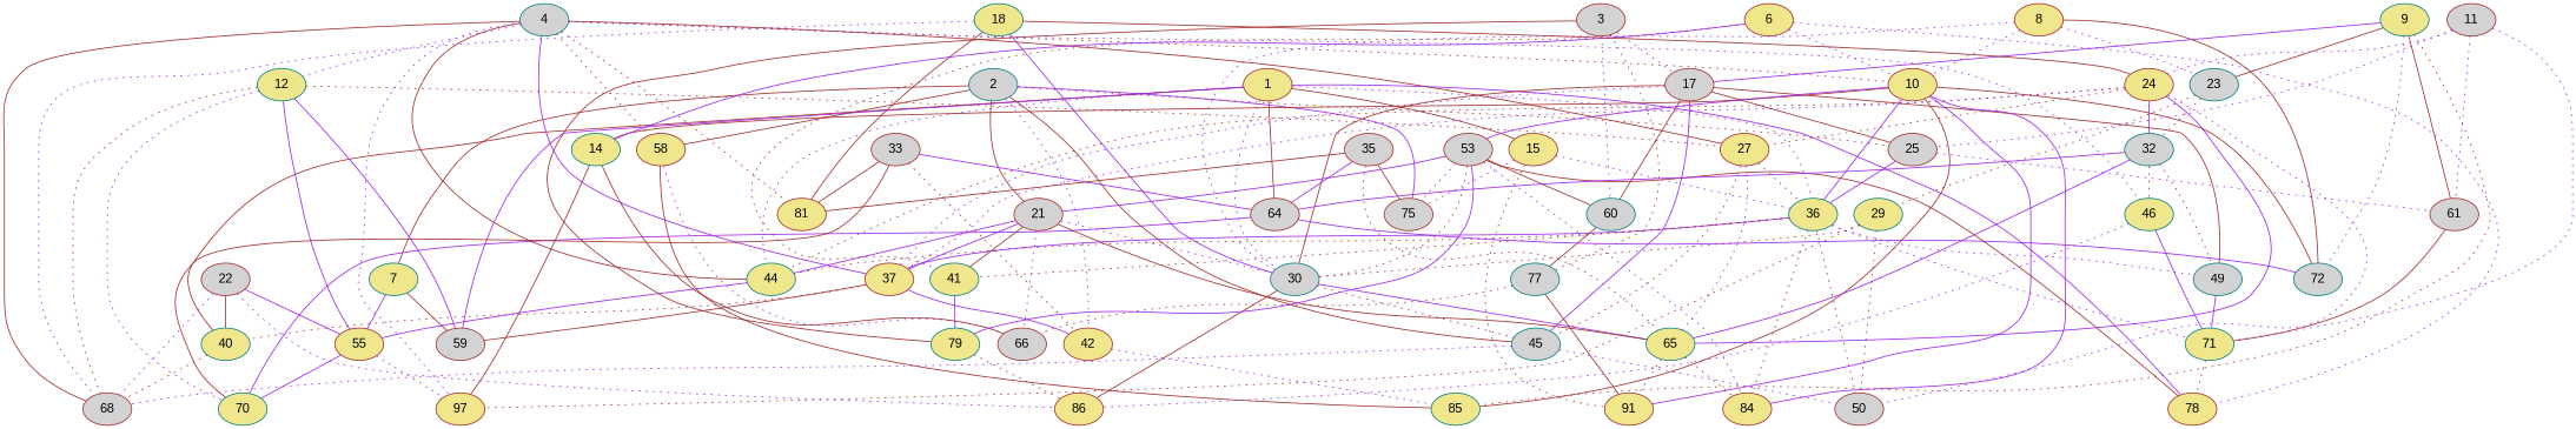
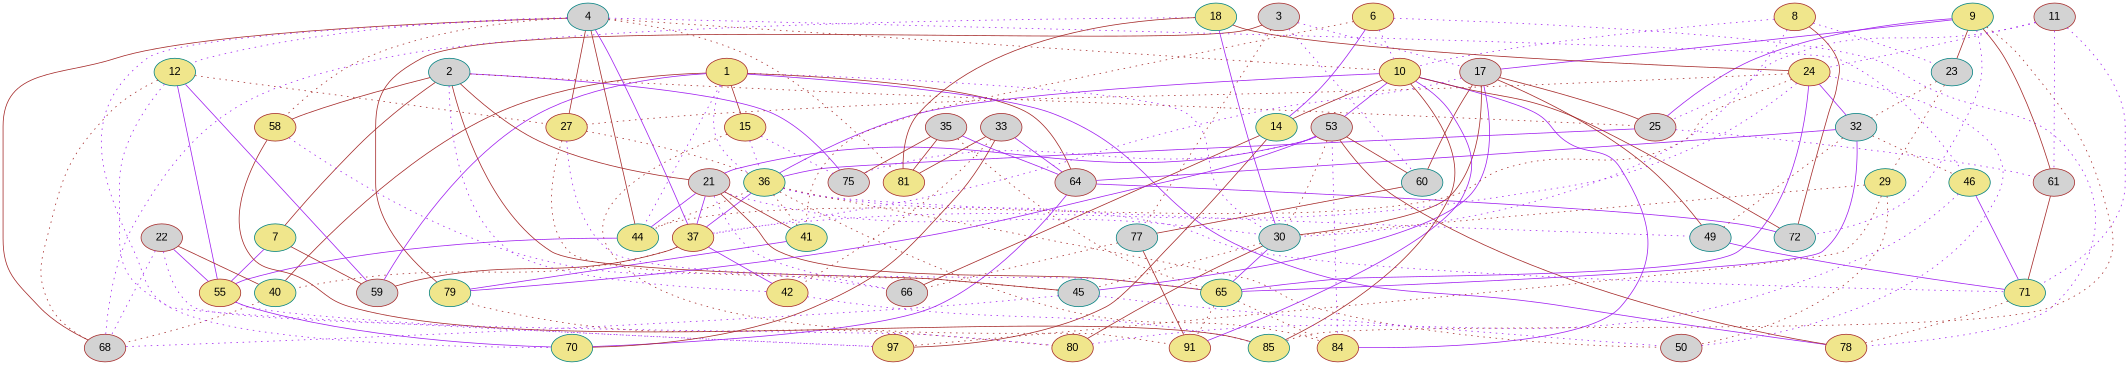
  graph {
    fontname="Liberation Sans"
    node [color=brown fillcolor=khaki fontname="Liberation Sans" style=filled]
    edge [color=purple fontname="Liberation Sans" style=solid]
    1 [super="+16"]
    15
    30 [color=teal fillcolor=lightgrey super="+57+39"]
    36 [color=teal super="+89+63"]
    40 [color=teal]
    44 [color=teal super="+54"]
    59 [fillcolor=lightgrey]
    64 [fillcolor=lightgrey super="+83"]
    78
    75 [fillcolor=lightgrey]
    91
    45 [color=teal fillcolor=lightgrey super="+53"]
    65 [color=teal super="+90+73"]
-   80 [label=86]
+   80
    37 [super="+87+43"]
    41 [color=teal]
    84
    71 [color=teal super="+93"]
    49 [color=teal fillcolor=lightgrey]
    50 [fillcolor=lightgrey]
    68 [fillcolor=lightgrey super="+98"]
    55 [super="+56"]
    72 [color=teal fillcolor=lightgrey]
    70 [color=teal]
    2 [color=teal fillcolor=lightgrey super="+52+69"]
    7 [color=teal]
    21 [fillcolor=lightgrey super="+48"]
    25 [fillcolor=lightgrey super="+99"]
    42
    58
    n31 [fillcolor=lightgrey label=66]
    61 [fillcolor=lightgrey]
    85 [color=teal]
    17 [fillcolor=lightgrey super="+74+26"]
    60 [color=teal fillcolor=lightgrey]
    3 [fillcolor=lightgrey]
    77 [color=teal fillcolor=lightgrey]
    79 [color=teal]
    4 [color=teal fillcolor=lightgrey super="+20+5"]
    10 [super="+82+66+92"]
    12 [color=teal super="+51"]
    27 [super="+28"]
    46 [color=teal]
    81
    97
    14 [color=teal]
    n47 [fillcolor=lightgrey label=53 super="+19"]
    6
    8
    23 [color=teal fillcolor=lightgrey]
    29 [color=teal]
    32 [color=teal fillcolor=lightgrey super="+34"]
    9 [color=teal super="+31"]
    24 [super="+38+62"]
    11 [fillcolor=lightgrey]
    18 [color=teal]
    22 [fillcolor=lightgrey]
    33 [fillcolor=lightgrey]
    35 [fillcolor=lightgrey]
    1 -- 15 [color=brown]
    1 -- 30 [style=dotted]
    1 -- 36 [style=dotted]
    1 -- 40 [color=brown]
    1 -- 44 [style=dotted]
    1 -- 59
    1 -- 64 [color=brown]
    1 -- 78
    15 -- 36 [style=dotted]
    15 -- 75 [style=dotted]
    15 -- 91 [color=brown style=dotted]
    30 -- 45 [color=brown style=dotted]
    30 -- 65
    30 -- 80 [color=brown]
    36 -- 44 [color=brown style=dotted]
    36 -- 37
    36 -- 41 [color=brown style=dotted]
    36 -- 84 [color=brown style=dotted]
    36 -- 71 [style=dotted]
    36 -- 49 [style=dotted]
    36 -- 50 [color=brown style=dotted]
    40 -- 68 [color=brown style=dotted]
    44 -- 55
    64 -- 72
    64 -- 70
    45 -- 50 [style=dotted]
    45 -- 68 [style=dotted]
    65 -- 91 [color=brown style=dotted]
    65 -- 84 [color=brown style=dotted]
    37 -- 40 [color=brown style=dotted]
    37 -- 59 [color=brown]
    37 -- 42
    41 -- 79
    71 -- 78 [color=brown style=dotted]
    49 -- 71
    55 -- 70
    55 -- 97 [style=dotted]
    2 -- 75
    2 -- 45 [color=brown]
    2 -- 7 [color=brown weight=2]
    2 -- 21 [color=brown]
    2 -- 25 [color=brown style=dotted]
    2 -- 42 [style=dotted]
    2 -- 58 [color=brown]
    7 -- 59 [color=brown]
    7 -- 55
    21 -- 30 [style=dotted]
    21 -- 44
    21 -- 65 [color=brown]
    21 -- 37
    21 -- 41 [color=brown]
    21 -- n31 [style=dotted]
    25 -- 36
    25 -- 61 [style=dotted]
    42 -- 85 [style=dotted]
    58 -- n31 [style=dotted]
    58 -- 85 [color=brown]
    61 -- 71 [color=brown]
    17 -- 30 [color=brown]
    17 -- 45
    17 -- 37 [style=dotted]
    17 -- 49 [color=brown]
    17 -- 25 [color=brown]
    17 -- 60 [color=brown]
    60 -- 77 [color=brown]
    3 -- 17 [style=dotted]
    3 -- 60 [style=dotted]
    3 -- 77 [color=brown style=dotted]
    3 -- 79 [color=brown]
    77 -- 91 [color=brown]
    77 -- n31 [color=brown style=dotted]
    79 -- 80 [color=brown style=dotted]
    4 -- 44 [color=brown]
    4 -- 37
    4 -- 68 [color=brown]
    4 -- 58 [color=brown style=dotted]
    4 -- 10 [color=brown style=dotted]
    4 -- 12 [style=dotted]
    4 -- 27 [color=brown]
    4 -- 46 [style=dotted]
    4 -- 81 [color=brown style=dotted]
    4 -- 97 [style=dotted]
    10 -- 36
    10 -- 91
    10 -- 84
    10 -- 72 [color=brown]
    10 -- 85 [color=brown]
    10 -- 14 [color=brown]
    10 -- n47
    12 -- 59
    12 -- 68 [color=brown style=dotted]
    12 -- 55
    12 -- 70 [style=dotted]
    12 -- 27 [color=brown style=dotted]
    27 -- 36 [color=brown style=dotted]
    27 -- 45 [color=brown style=dotted]
    27 -- 65 [style=dotted]
    46 -- 80 [style=dotted]
    46 -- 71
    14 -- n31 [color=brown]
    14 -- 97 [color=brown]
    n47 -- 30 [color=brown style=dotted]
    n47 -- 78 [color=brown]
    n47 -- 75 [style=dotted]
    n47 -- 84 [style=dotted]
    n47 -- 21
    n47 -- 60 [color=brown]
    n47 -- 79
    6 -- 78 [style=dotted]
    6 -- 41 [color=brown style=dotted]
    6 -- 10 [style=dotted]
    6 -- 14
    8 -- 30 [style=dotted]
    8 -- 72 [color=brown]
    8 -- 10 [style=dotted]
    8 -- 23 [style=dotted]
    23 -- 29 [color=brown style=dotted]
    23 -- 32 [color=brown style=dotted]
    29 -- 30 [color=brown style=dotted]
    29 -- 50 [color=brown style=dotted]
    29 -- 97 [color=brown style=dotted]
    32 -- 64
    32 -- 65
    32 -- 49 [color=brown style=dotted]
    32 -- 46 [color=brown style=dotted]
    9 -- 72 [style=dotted]
+   9 -- 25
    9 -- 61 [color=brown]
    9 -- 85 [color=brown style=dotted]
    9 -- 17
    9 -- 23 [color=brown]
    24 -- 44 [color=brown style=dotted]
    24 -- 65
    24 -- 37 [style=dotted]
    24 -- 50 [style=dotted]
    24 -- 27 [color=brown style=dotted]
    24 -- 32
    11 -- 71 [style=dotted]
    11 -- 25 [style=dotted]
    11 -- 61 [style=dotted]
    11 -- 24 [style=dotted]
    18 -- 30
    18 -- 68 [style=dotted]
    18 -- 81 [color=brown]
    18 -- 24 [color=brown]
    22 -- 40 [color=brown]
    22 -- 80 [style=dotted]
    22 -- 68 [style=dotted]
    22 -- 55
    33 -- 64
    33 -- 70 [color=brown]
    33 -- 42 [color=brown style=dotted]
    33 -- 81 [color=brown]
    35 -- 64
    35 -- 75 [color=brown]
    35 -- 65 [color=brown style=dotted]
    35 -- 81 [color=brown]
  }
